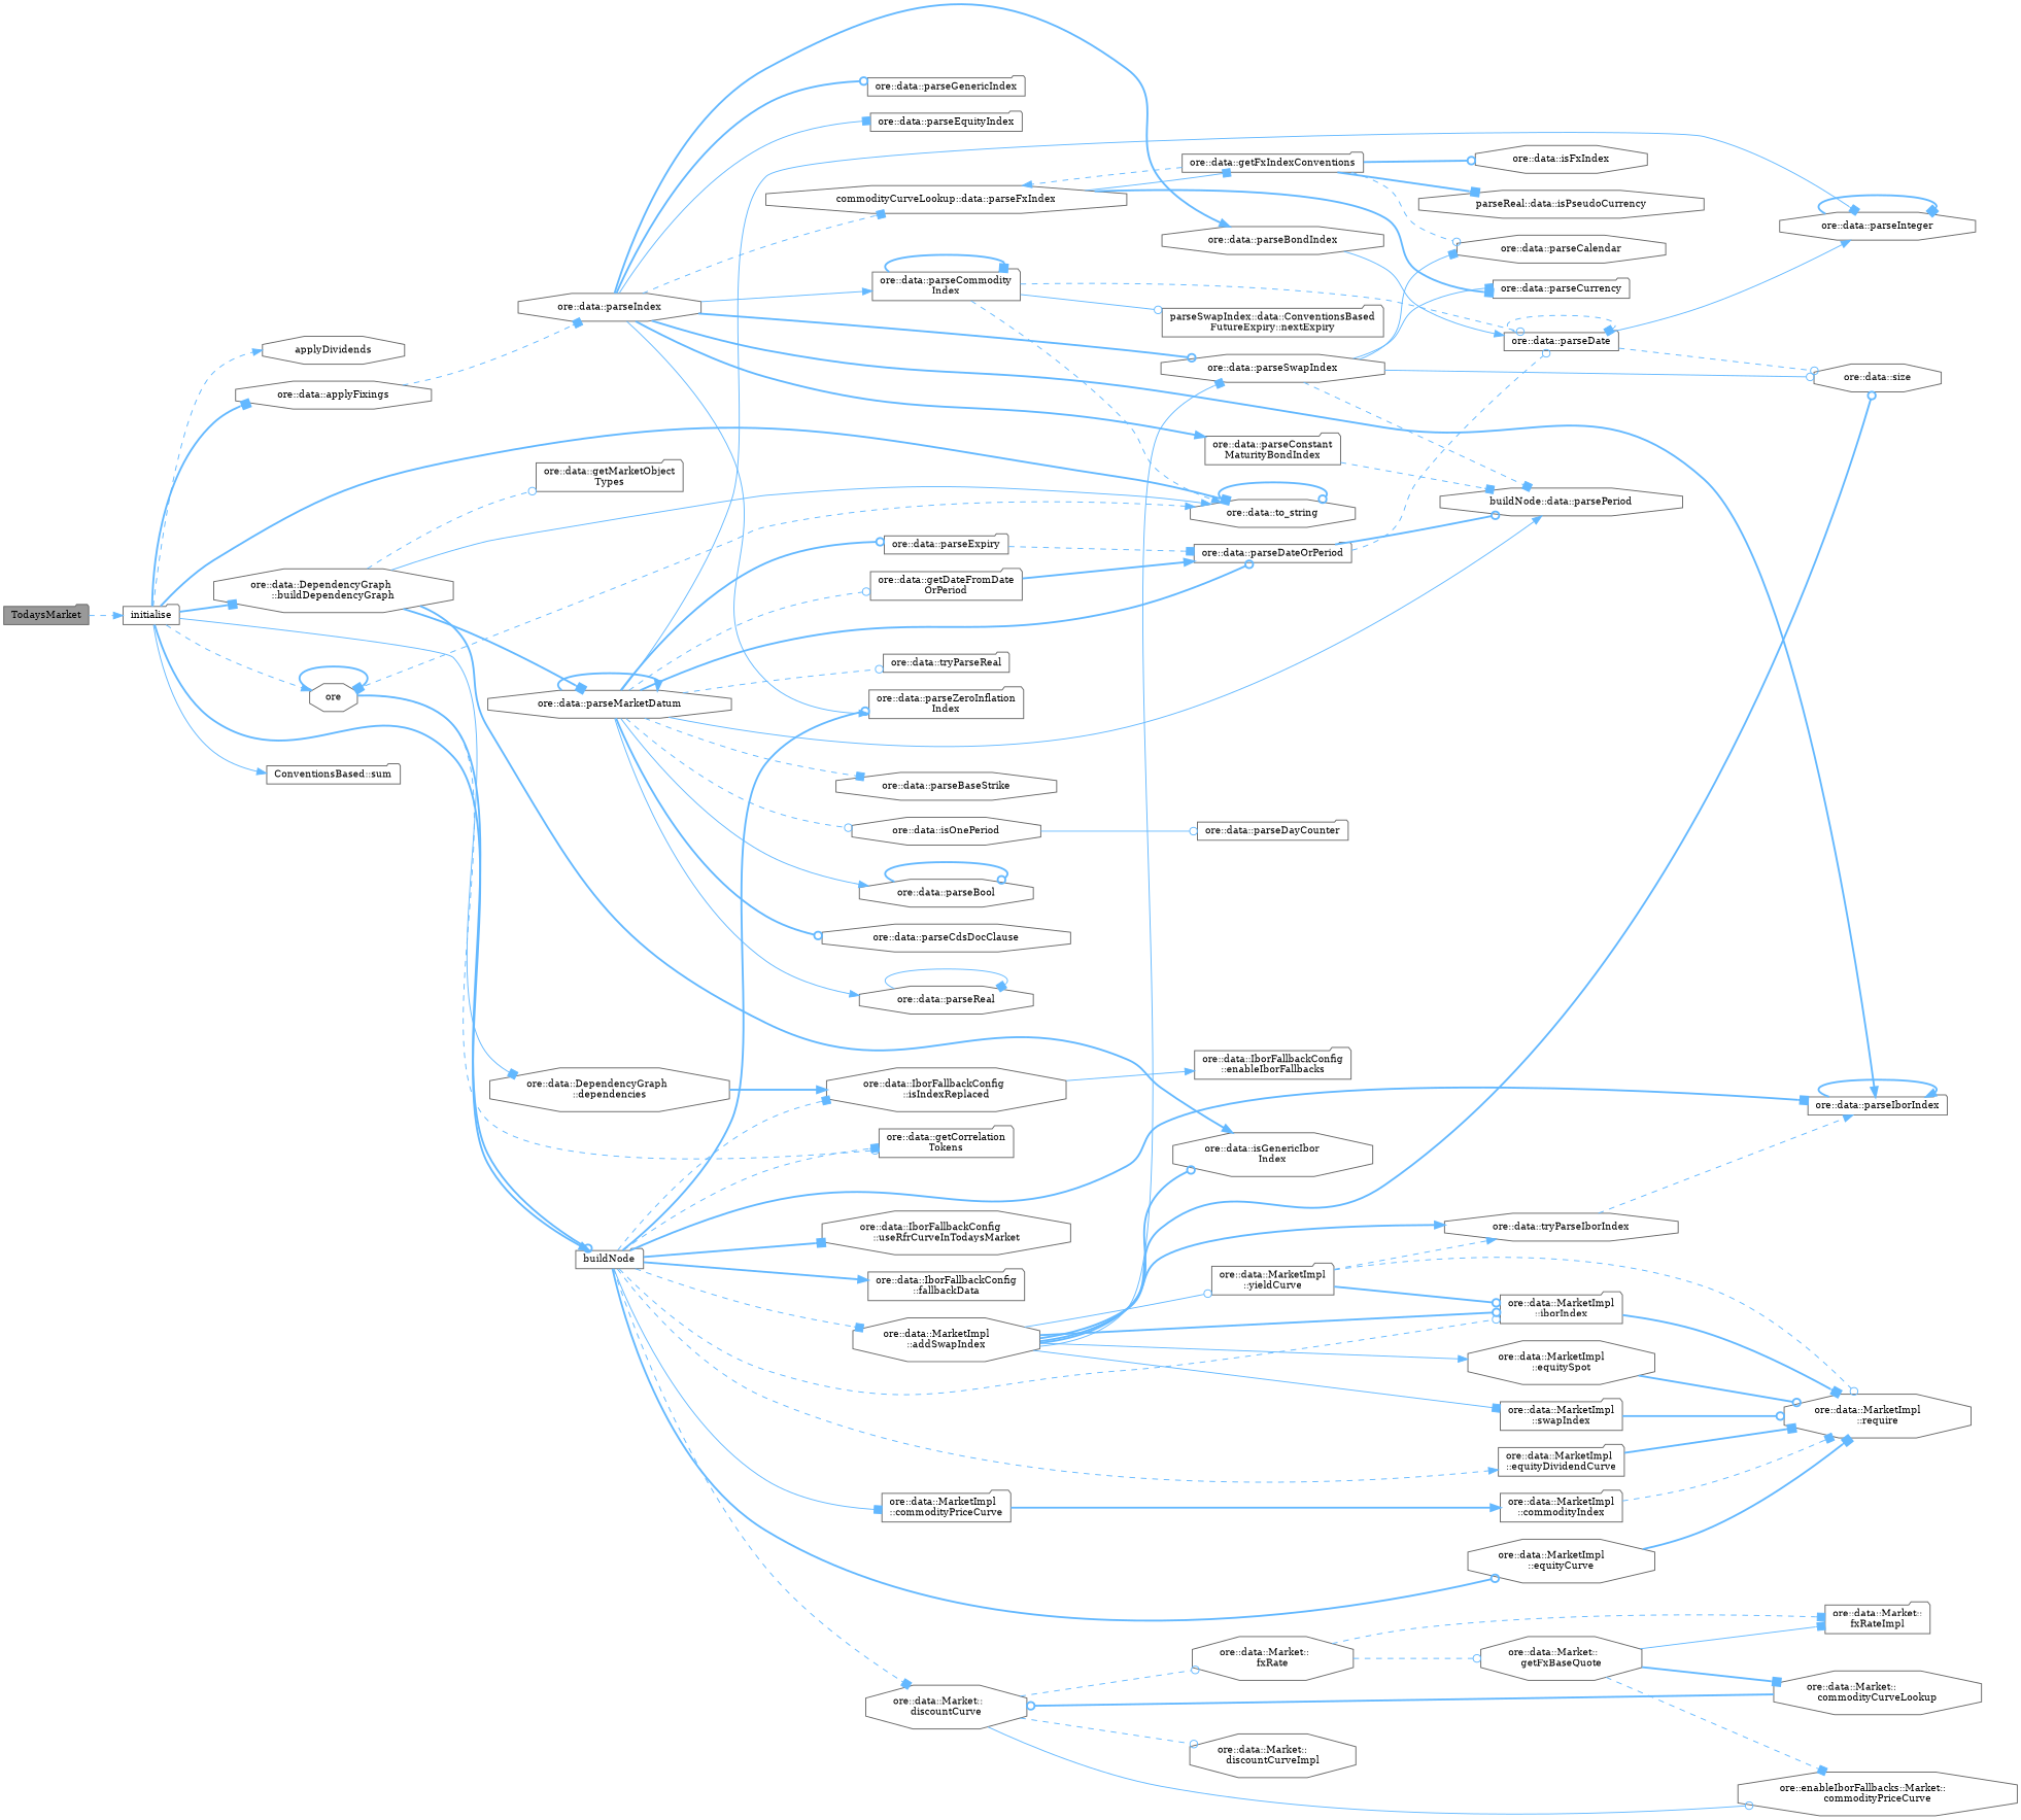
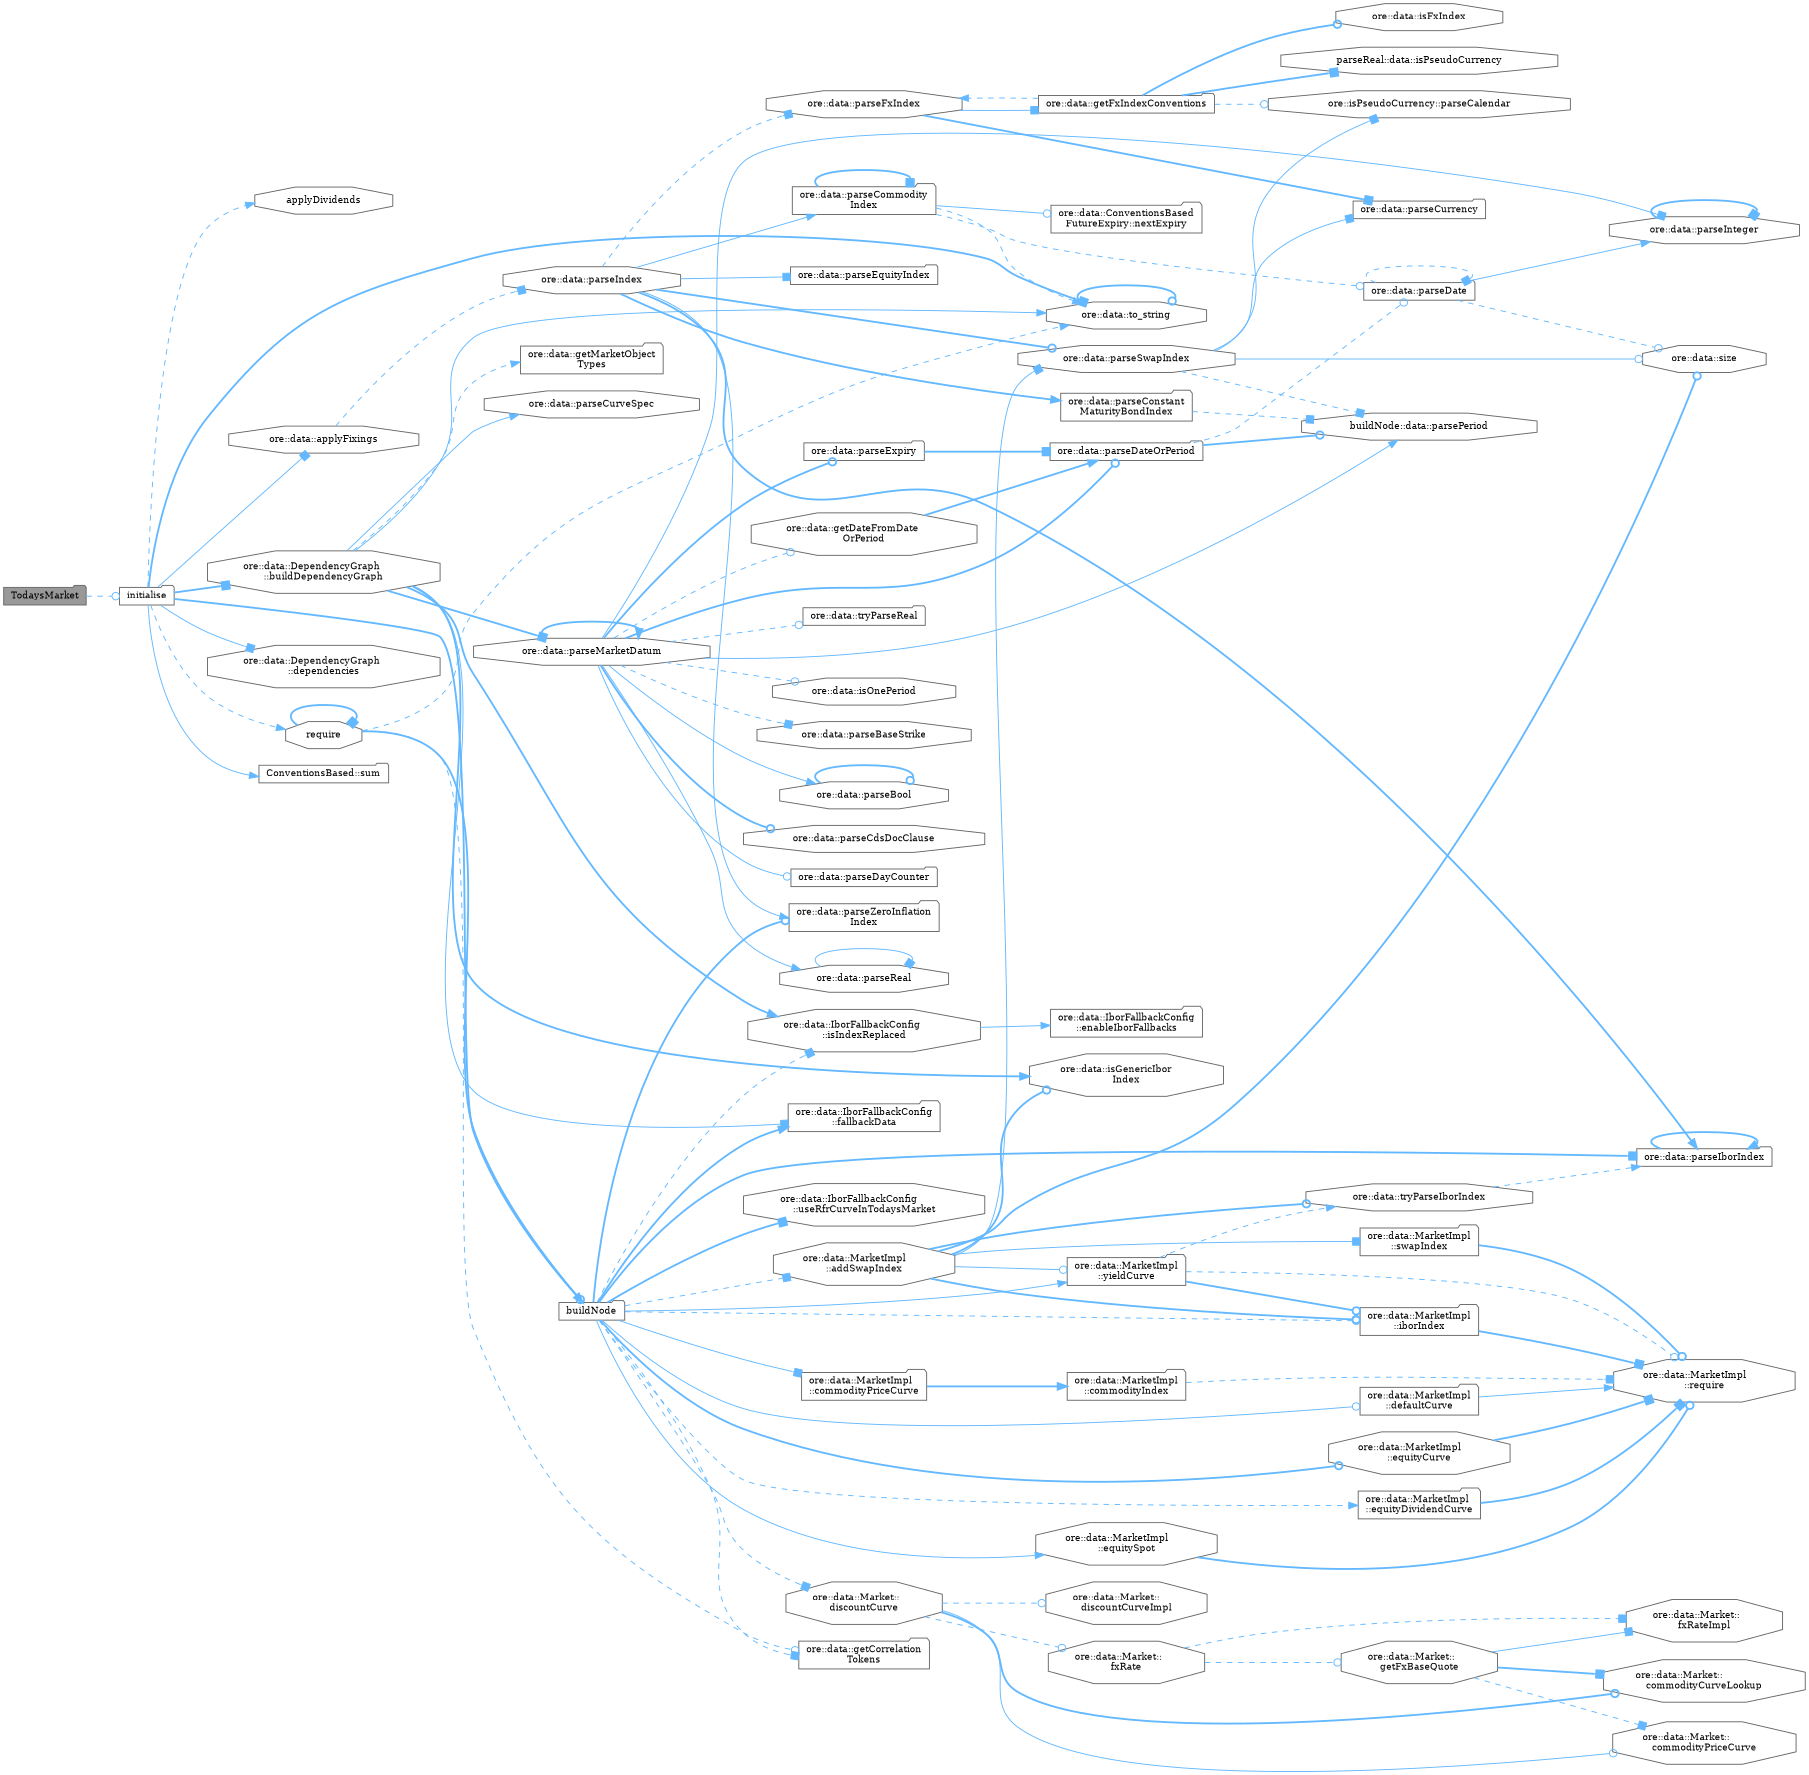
  digraph {
    fontname="DejaVu Serif"
    rankdir=LR
    node [color=grey40 fillcolor=white fontname="DejaVu Serif" fontsize=10 shape=octagon style=filled]
    edge [arrowhead=odot color=steelblue1 fontname="DejaVu Serif" fontsize=10 labelfontname=Helvetica labelfontsize=10 style=bold]
    n1 [color=gray40 fillcolor=grey60 fontcolor=black height=0.2 label=TodaysMarket shape=folder width=0.4]
    n2 [height=0.2 label=initialise shape=folder width=0.4]
    n3 [height=0.2 label=applyDividends width=0.4]
    n4 [height=0.2 label="ore::data::applyFixings" width=0.4]
    n5 [height=0.2 label="ore::data::to_string" width=0.4]
    n6 [height=0.2 label="ore::data::DependencyGraph\l::buildDependencyGraph" width=0.4]
    n7 [height=0.2 label=buildNode shape=folder width=0.4]
    n8 [height=0.2 label="ore::data::DependencyGraph\l::dependencies" width=0.4]
-   n9 [height=0.2 label=ore width=0.4]
+   n9 [height=0.2 label=require width=0.4]
    n10 [height=0.2 label="ConventionsBased::sum" shape=folder width=0.4]
    n11 [height=0.2 label="ore::data::parseIndex" width=0.4]
    n12 [height=0.2 label="ore::data::IborFallbackConfig\l::fallbackData" shape=folder width=0.4]
    n13 [height=0.2 label="ore::data::getMarketObject\lTypes" shape=folder width=0.4]
    n14 [height=0.2 label="ore::data::isGenericIbor\lIndex" width=0.4]
    n15 [height=0.2 label="ore::data::IborFallbackConfig\l::isIndexReplaced" width=0.4]
+   n16 [height=0.2 label="ore::data::parseCurveSpec" width=0.4]
    n17 [height=0.2 label="ore::data::parseMarketDatum" width=0.4]
    n18 [height=0.2 label="ore::data::parseIborIndex" shape=folder width=0.4]
    n19 [height=0.2 label="ore::data::parseZeroInflation\lIndex" shape=folder width=0.4]
    n20 [height=0.2 label="ore::data::MarketImpl\l::addSwapIndex" width=0.4]
    n21 [height=0.2 label="ore::data::MarketImpl\l::iborIndex" shape=folder width=0.4]
    n22 [height=0.2 label="ore::data::MarketImpl\l::yieldCurve" shape=folder width=0.4]
    n23 [height=0.2 label="ore::data::MarketImpl\l::commodityPriceCurve" shape=folder width=0.4]
+   n24 [height=0.2 label="ore::data::MarketImpl\l::defaultCurve" shape=folder width=0.4]
    n25 [height=0.2 label="ore::data::Market::\ldiscountCurve" width=0.4]
    n26 [height=0.2 label="ore::data::MarketImpl\l::equityCurve" width=0.4]
    n27 [height=0.2 label="ore::data::MarketImpl\l::equityDividendCurve" shape=folder width=0.4]
    n28 [height=0.2 label="ore::data::MarketImpl\l::equitySpot" width=0.4]
    n29 [height=0.2 label="ore::data::getCorrelation\lTokens" shape=folder width=0.4]
    n30 [height=0.2 label="ore::data::IborFallbackConfig\l::useRfrCurveInTodaysMarket" width=0.4]
-   n31 [height=0.2 label="ore::data::parseBondIndex" width=0.4]
    n32 [height=0.2 label="ore::data::parseCommodity\lIndex" shape=folder width=0.4]
    n33 [height=0.2 label="ore::data::parseConstant\lMaturityBondIndex" shape=folder width=0.4]
    n34 [height=0.2 label="ore::data::parseEquityIndex" shape=folder width=0.4]
-   n35 [height=0.2 label="commodityCurveLookup::data::parseFxIndex" width=0.4]
-   n36 [height=0.2 label="ore::data::parseGenericIndex" shape=folder width=0.4]
+   n35 [height=0.2 label="ore::data::parseFxIndex" width=0.4]
    n37 [height=0.2 label="ore::data::parseSwapIndex" width=0.4]
    n38 [height=0.2 label="ore::data::parseDate" shape=folder width=0.4]
-   n39 [height=0.2 label="parseSwapIndex::data::ConventionsBased\lFutureExpiry::nextExpiry" shape=folder width=0.4]
+   n39 [height=0.2 label="ore::data::ConventionsBased\lFutureExpiry::nextExpiry" shape=folder width=0.4]
    n40 [height=0.2 label="buildNode::data::parsePeriod" width=0.4]
    n41 [height=0.2 label="ore::data::getFxIndexConventions" shape=folder width=0.4]
    n42 [height=0.2 label="ore::data::parseCurrency" shape=folder width=0.4]
    n43 [height=0.2 label="ore::data::size" width=0.4]
-   n44 [height=0.2 label="ore::data::parseCalendar" width=0.4]
+   n44 [height=0.2 label="ore::isPseudoCurrency::parseCalendar" width=0.4]
    n45 [height=0.2 label="ore::data::parseInteger" width=0.4]
    n46 [height=0.2 label="ore::data::isFxIndex" width=0.4]
    n47 [height=0.2 label="parseReal::data::isPseudoCurrency" width=0.4]
    n48 [height=0.2 label="ore::data::IborFallbackConfig\l::enableIborFallbacks" shape=folder width=0.4]
-   n49 [height=0.2 label="ore::data::getDateFromDate\lOrPeriod" shape=folder width=0.4]
+   n49 [height=0.2 label="ore::data::getDateFromDate\lOrPeriod" width=0.4]
    n50 [height=0.2 label="ore::data::parseDateOrPeriod" shape=folder width=0.4]
    n51 [height=0.2 label="ore::data::isOnePeriod" width=0.4]
    n52 [height=0.2 label="ore::data::parseBaseStrike" width=0.4]
    n53 [height=0.2 label="ore::data::parseBool" width=0.4]
    n54 [height=0.2 label="ore::data::parseCdsDocClause" width=0.4]
    n55 [height=0.2 label="ore::data::parseDayCounter" shape=folder width=0.4]
    n56 [height=0.2 label="ore::data::parseExpiry" shape=folder width=0.4]
    n57 [height=0.2 label="ore::data::parseReal" width=0.4]
    n58 [height=0.2 label="ore::data::tryParseReal" shape=folder width=0.4]
    n59 [height=0.2 label="ore::data::MarketImpl\l::swapIndex" shape=folder width=0.4]
    n60 [height=0.2 label="ore::data::tryParseIborIndex" width=0.4]
    n61 [height=0.2 label="ore::data::MarketImpl\l::require" width=0.4]
    n62 [height=0.2 label="ore::data::MarketImpl\l::commodityIndex" shape=folder width=0.4]
    n63 [height=0.2 label="ore::data::Market::\lcommodityCurveLookup" width=0.4]
-   n64 [height=0.2 label="ore::enableIborFallbacks::Market::\lcommodityPriceCurve" width=0.4]
+   n64 [height=0.2 label="ore::data::Market::\lcommodityPriceCurve" width=0.4]
    n65 [height=0.2 label="ore::data::Market::\ldiscountCurveImpl" width=0.4]
    n66 [height=0.2 label="ore::data::Market::\lfxRate" width=0.4]
-   n67 [height=0.2 label="ore::data::Market::\lfxRateImpl" shape=folder width=0.4]
+   n67 [height=0.2 label="ore::data::Market::\lfxRateImpl" width=0.4]
    n68 [height=0.2 label="ore::data::Market::\lgetFxBaseQuote" width=0.4]
-   n1 -> n2 [arrowhead=normal style=dashed]
+   n1 -> n2 [style=dashed]
    n2 -> n3 [arrowhead=normal style=dashed]
-   n2 -> n4 [arrowhead=box]
+   n2 -> n4 [arrowhead=box style=solid]
    n2 -> n5 [arrowhead=box]
    n2 -> n6 [arrowhead=box]
    n2 -> n7 [arrowhead=normal]
    n2 -> n8 [arrowhead=box style=solid]
    n2 -> n9 [arrowhead=normal style=dashed]
    n2 -> n10 [arrowhead=normal style=solid]
    n4 -> n11 [arrowhead=box style=dashed]
    n5 -> n5
    n6 -> n5 [arrowhead=normal style=solid]
-   n6 -> n13 [style=dashed]
+   n6 -> n12 [arrowhead=box style=solid]
+   n6 -> n13 [arrowhead=normal style=dashed]
    n6 -> n14 [arrowhead=normal]
-   n8 -> n15 [arrowhead=normal]
+   n6 -> n15 [arrowhead=normal]
+   n6 -> n16 [arrowhead=normal style=solid]
    n6 -> n17 [arrowhead=box]
    n7 -> n12 [arrowhead=normal]
    n7 -> n15 [arrowhead=box style=dashed]
    n7 -> n18 [arrowhead=box]
    n7 -> n19
    n7 -> n20 [arrowhead=box style=dashed]
    n7 -> n21 [style=dashed]
+   n7 -> n22 [arrowhead=normal style=solid]
    n7 -> n23 [arrowhead=box style=solid]
+   n7 -> n24 [style=solid]
    n7 -> n25 [arrowhead=box style=dashed]
    n7 -> n26
    n7 -> n27 [arrowhead=normal style=dashed]
-   n20 -> n28 [arrowhead=normal style=solid]
+   n7 -> n28 [arrowhead=normal style=solid]
    n7 -> n29 [arrowhead=box style=dashed]
    n7 -> n30 [arrowhead=box]
    n9 -> n5 [arrowhead=normal style=dashed]
    n9 -> n7
    n9 -> n9 [arrowhead=box]
    n9 -> n29 [style=dashed]
    n11 -> n18 [arrowhead=normal]
    n11 -> n19 [arrowhead=normal style=solid]
-   n11 -> n31 [arrowhead=normal]
    n11 -> n32 [arrowhead=normal style=solid]
    n11 -> n33 [arrowhead=normal]
    n11 -> n34 [arrowhead=box style=solid]
    n11 -> n35 [arrowhead=box style=dashed]
-   n11 -> n36
    n11 -> n37
    n15 -> n48 [arrowhead=normal style=solid]
    n17 -> n17 [arrowhead=normal]
    n17 -> n40 [arrowhead=normal style=solid]
    n17 -> n45 [arrowhead=box style=solid]
    n17 -> n49 [style=dashed]
    n17 -> n50
    n17 -> n51 [style=dashed]
    n17 -> n52 [arrowhead=box style=dashed]
    n17 -> n53 [arrowhead=normal style=solid]
    n17 -> n54
-   n51 -> n55 [style=solid]
+   n17 -> n55 [style=solid]
    n17 -> n56
    n17 -> n57 [arrowhead=normal style=solid]
    n17 -> n58 [style=dashed]
    n18 -> n18 [arrowhead=normal]
    n20 -> n14
    n20 -> n21
    n20 -> n22 [style=solid]
    n20 -> n37 [arrowhead=box style=solid]
    n20 -> n43
    n20 -> n59 [arrowhead=box style=solid]
-   n20 -> n60 [arrowhead=normal]
+   n20 -> n60
    n21 -> n61 [arrowhead=box]
    n22 -> n21
    n22 -> n60 [arrowhead=normal style=dashed]
    n22 -> n61 [style=dashed]
    n23 -> n62 [arrowhead=normal]
-   n63 -> n25
+   n24 -> n61 [arrowhead=normal style=solid]
+   n25 -> n63
    n25 -> n64 [style=solid]
    n25 -> n65 [style=dashed]
    n25 -> n66 [style=dashed]
    n26 -> n61 [arrowhead=box]
    n27 -> n61 [arrowhead=box]
    n28 -> n61
-   n31 -> n38 [arrowhead=normal style=solid]
    n32 -> n5 [arrowhead=normal style=dashed]
    n32 -> n32 [arrowhead=box]
    n32 -> n38 [style=dashed]
    n32 -> n39 [style=solid]
    n33 -> n40 [arrowhead=box style=dashed]
    n35 -> n41 [arrowhead=box style=solid]
    n35 -> n42 [arrowhead=box]
    n37 -> n40 [arrowhead=box style=dashed]
    n37 -> n42 [arrowhead=box style=solid]
    n37 -> n43 [style=solid]
    n37 -> n44 [arrowhead=box style=solid]
    n38 -> n38 [arrowhead=box style=dashed]
    n38 -> n43 [style=dashed]
    n38 -> n45 [arrowhead=normal style=solid]
    n41 -> n35 [arrowhead=normal style=dashed]
    n41 -> n44 [style=dashed]
    n41 -> n46
    n41 -> n47 [arrowhead=box]
    n45 -> n45 [arrowhead=box]
    n49 -> n50 [arrowhead=normal]
    n50 -> n38 [style=dashed]
    n50 -> n40
    n53 -> n53
-   n56 -> n50 [arrowhead=box style=dashed]
+   n56 -> n50 [arrowhead=box]
    n57 -> n57 [arrowhead=box style=solid]
    n59 -> n61
    n60 -> n18 [arrowhead=normal style=dashed]
    n62 -> n61 [arrowhead=box style=dashed]
    n66 -> n67 [arrowhead=box style=dashed]
    n66 -> n68 [style=dashed]
    n68 -> n63 [arrowhead=box]
    n68 -> n64 [arrowhead=box style=dashed]
    n68 -> n67 [arrowhead=box style=solid]
  }
